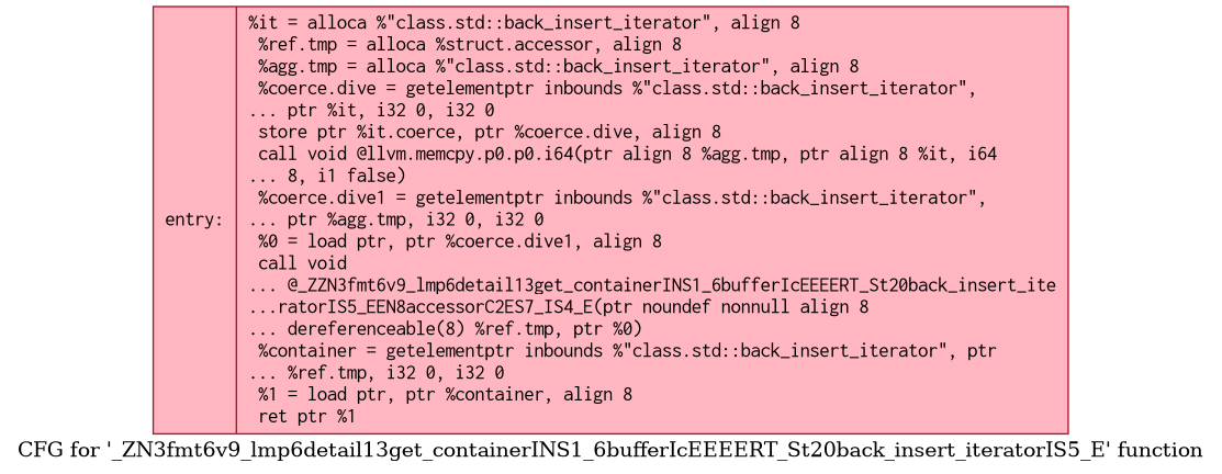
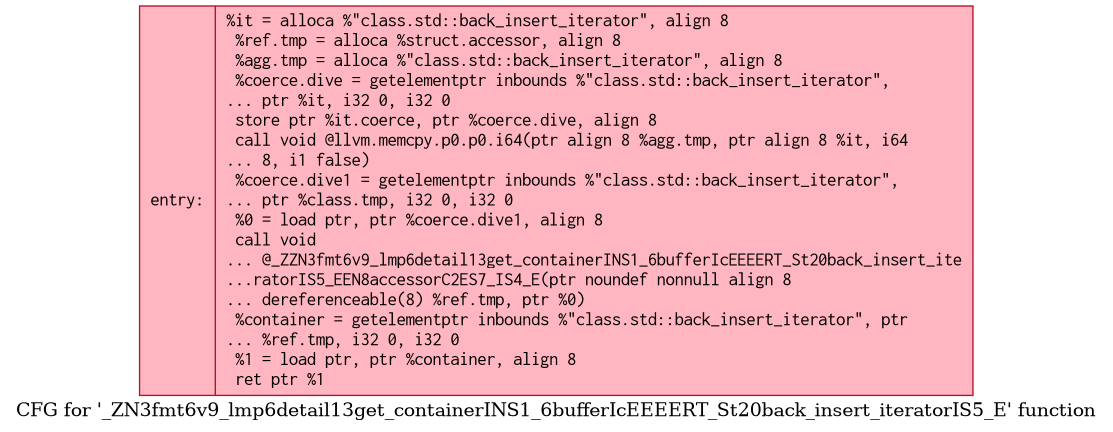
  digraph {
    label="CFG for '_ZN3fmt6v9_lmp6detail13get_containerINS1_6bufferIcEEEERT_St20back_insert_iteratorIS5_E' function"
    rankdir=LR
-   n1 [color="#b70d28ff" fillcolor=lightpink fontname=Courier label="{entry:\l|  %it = alloca %\"class.std::back_insert_iterator\", align 8\l  %ref.tmp = alloca %struct.accessor, align 8\l  %agg.tmp = alloca %\"class.std::back_insert_iterator\", align 8\l  %coerce.dive = getelementptr inbounds %\"class.std::back_insert_iterator\",\l... ptr %it, i32 0, i32 0\l  store ptr %it.coerce, ptr %coerce.dive, align 8\l  call void @llvm.memcpy.p0.p0.i64(ptr align 8 %agg.tmp, ptr align 8 %it, i64\l... 8, i1 false)\l  %coerce.dive1 = getelementptr inbounds %\"class.std::back_insert_iterator\",\l... ptr %agg.tmp, i32 0, i32 0\l  %0 = load ptr, ptr %coerce.dive1, align 8\l  call void\l... @_ZZN3fmt6v9_lmp6detail13get_containerINS1_6bufferIcEEEERT_St20back_insert_ite\l...ratorIS5_EEN8accessorC2ES7_IS4_E(ptr noundef nonnull align 8\l... dereferenceable(8) %ref.tmp, ptr %0)\l  %container = getelementptr inbounds %\"class.std::back_insert_iterator\", ptr\l... %ref.tmp, i32 0, i32 0\l  %1 = load ptr, ptr %container, align 8\l  ret ptr %1\l}" shape=record style=filled]
+   n1 [color="#b70d28ff" fillcolor=lightpink fontname=Courier label="{entry:\l|  %it = alloca %\"class.std::back_insert_iterator\", align 8\l  %ref.tmp = alloca %struct.accessor, align 8\l  %agg.tmp = alloca %\"class.std::back_insert_iterator\", align 8\l  %coerce.dive = getelementptr inbounds %\"class.std::back_insert_iterator\",\l... ptr %it, i32 0, i32 0\l  store ptr %it.coerce, ptr %coerce.dive, align 8\l  call void @llvm.memcpy.p0.p0.i64(ptr align 8 %agg.tmp, ptr align 8 %it, i64\l... 8, i1 false)\l  %coerce.dive1 = getelementptr inbounds %\"class.std::back_insert_iterator\",\l... ptr %class.tmp, i32 0, i32 0\l  %0 = load ptr, ptr %coerce.dive1, align 8\l  call void\l... @_ZZN3fmt6v9_lmp6detail13get_containerINS1_6bufferIcEEEERT_St20back_insert_ite\l...ratorIS5_EEN8accessorC2ES7_IS4_E(ptr noundef nonnull align 8\l... dereferenceable(8) %ref.tmp, ptr %0)\l  %container = getelementptr inbounds %\"class.std::back_insert_iterator\", ptr\l... %ref.tmp, i32 0, i32 0\l  %1 = load ptr, ptr %container, align 8\l  ret ptr %1\l}" shape=record style=filled]
  }
